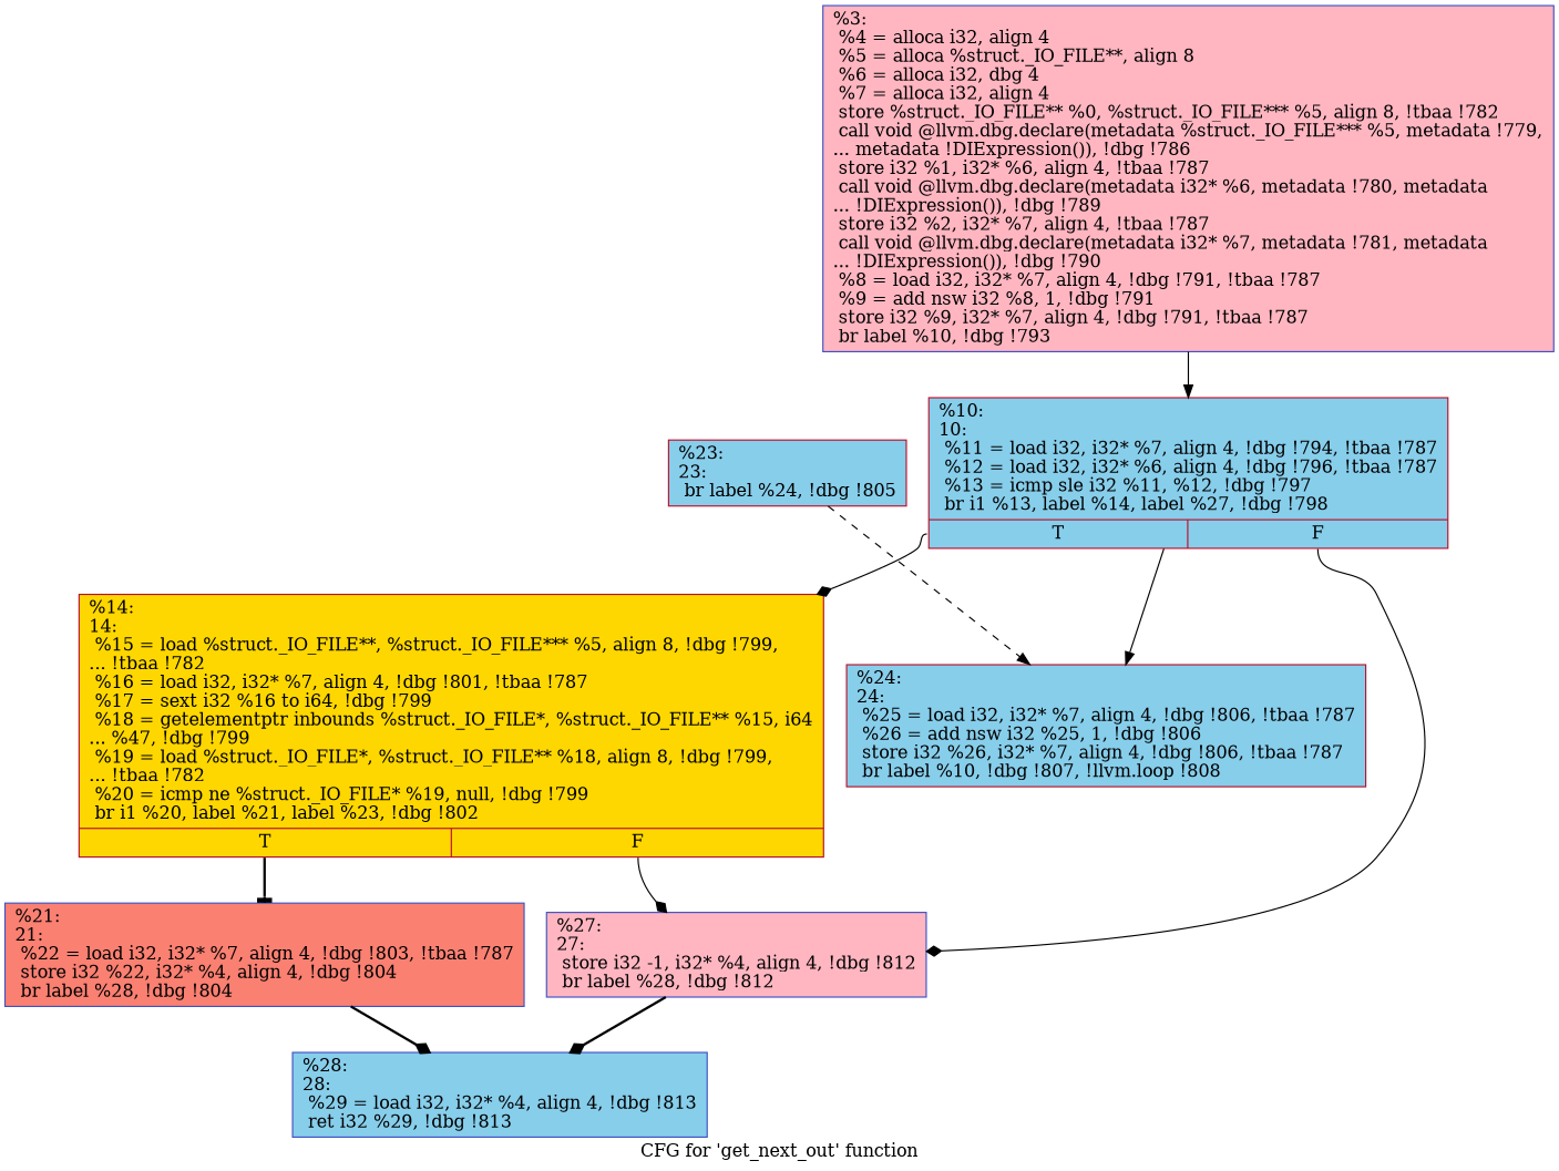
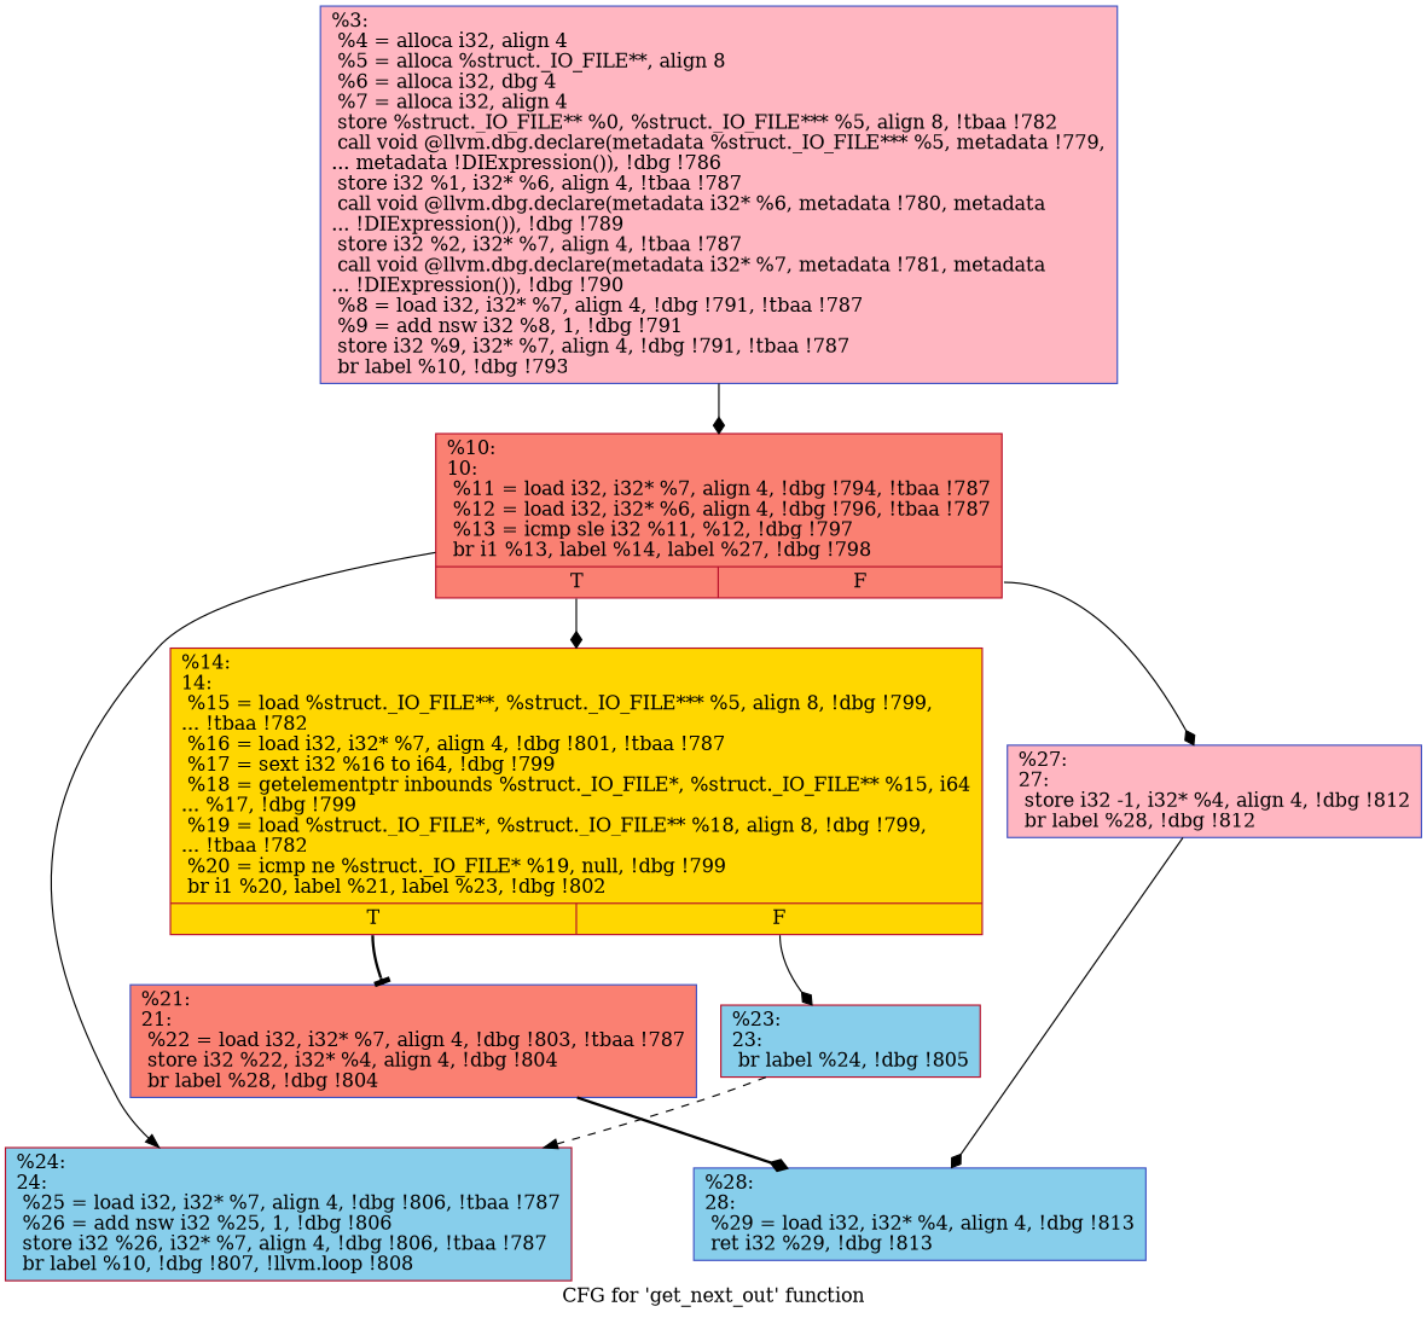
  digraph {
    label="CFG for 'get_next_out' function"
    node [color="#3d50c3ff" fillcolor=skyblue shape=record style=filled]
    edge [arrowhead=diamond style=solid]
    n1 [fillcolor=lightpink label="{%3:\l  %4 = alloca i32, align 4\l  %5 = alloca %struct._IO_FILE**, align 8\l  %6 = alloca i32, dbg 4\l  %7 = alloca i32, align 4\l  store %struct._IO_FILE** %0, %struct._IO_FILE*** %5, align 8, !tbaa !782\l  call void @llvm.dbg.declare(metadata %struct._IO_FILE*** %5, metadata !779,\l... metadata !DIExpression()), !dbg !786\l  store i32 %1, i32* %6, align 4, !tbaa !787\l  call void @llvm.dbg.declare(metadata i32* %6, metadata !780, metadata\l... !DIExpression()), !dbg !789\l  store i32 %2, i32* %7, align 4, !tbaa !787\l  call void @llvm.dbg.declare(metadata i32* %7, metadata !781, metadata\l... !DIExpression()), !dbg !790\l  %8 = load i32, i32* %7, align 4, !dbg !791, !tbaa !787\l  %9 = add nsw i32 %8, 1, !dbg !791\l  store i32 %9, i32* %7, align 4, !dbg !791, !tbaa !787\l  br label %10, !dbg !793\l}"]
-   n2 [color="#b70d28ff" label="{%10:\l10:                                               \l  %11 = load i32, i32* %7, align 4, !dbg !794, !tbaa !787\l  %12 = load i32, i32* %6, align 4, !dbg !796, !tbaa !787\l  %13 = icmp sle i32 %11, %12, !dbg !797\l  br i1 %13, label %14, label %27, !dbg !798\l|{<s0>T|<s1>F}}"]
-   n3 [color="#b70d28ff" fillcolor=gold label="{%14:\l14:                                               \l  %15 = load %struct._IO_FILE**, %struct._IO_FILE*** %5, align 8, !dbg !799,\l... !tbaa !782\l  %16 = load i32, i32* %7, align 4, !dbg !801, !tbaa !787\l  %17 = sext i32 %16 to i64, !dbg !799\l  %18 = getelementptr inbounds %struct._IO_FILE*, %struct._IO_FILE** %15, i64\l... %47, !dbg !799\l  %19 = load %struct._IO_FILE*, %struct._IO_FILE** %18, align 8, !dbg !799,\l... !tbaa !782\l  %20 = icmp ne %struct._IO_FILE* %19, null, !dbg !799\l  br i1 %20, label %21, label %23, !dbg !802\l|{<s0>T|<s1>F}}"]
+   n2 [color="#b70d28ff" fillcolor=salmon label="{%10:\l10:                                               \l  %11 = load i32, i32* %7, align 4, !dbg !794, !tbaa !787\l  %12 = load i32, i32* %6, align 4, !dbg !796, !tbaa !787\l  %13 = icmp sle i32 %11, %12, !dbg !797\l  br i1 %13, label %14, label %27, !dbg !798\l|{<s0>T|<s1>F}}"]
+   n3 [color="#b70d28ff" fillcolor=gold label="{%14:\l14:                                               \l  %15 = load %struct._IO_FILE**, %struct._IO_FILE*** %5, align 8, !dbg !799,\l... !tbaa !782\l  %16 = load i32, i32* %7, align 4, !dbg !801, !tbaa !787\l  %17 = sext i32 %16 to i64, !dbg !799\l  %18 = getelementptr inbounds %struct._IO_FILE*, %struct._IO_FILE** %15, i64\l... %17, !dbg !799\l  %19 = load %struct._IO_FILE*, %struct._IO_FILE** %18, align 8, !dbg !799,\l... !tbaa !782\l  %20 = icmp ne %struct._IO_FILE* %19, null, !dbg !799\l  br i1 %20, label %21, label %23, !dbg !802\l|{<s0>T|<s1>F}}"]
    n4 [fillcolor=lightpink label="{%27:\l27:                                               \l  store i32 -1, i32* %4, align 4, !dbg !812\l  br label %28, !dbg !812\l}"]
    n5 [color="#b70d28ff" label="{%24:\l24:                                               \l  %25 = load i32, i32* %7, align 4, !dbg !806, !tbaa !787\l  %26 = add nsw i32 %25, 1, !dbg !806\l  store i32 %26, i32* %7, align 4, !dbg !806, !tbaa !787\l  br label %10, !dbg !807, !llvm.loop !808\l}"]
    n6 [fillcolor=salmon label="{%21:\l21:                                               \l  %22 = load i32, i32* %7, align 4, !dbg !803, !tbaa !787\l  store i32 %22, i32* %4, align 4, !dbg !804\l  br label %28, !dbg !804\l}"]
    n7 [color="#b70d28ff" label="{%23:\l23:                                               \l  br label %24, !dbg !805\l}"]
    n8 [label="{%28:\l28:                                               \l  %29 = load i32, i32* %4, align 4, !dbg !813\l  ret i32 %29, !dbg !813\l}"]
-   n1 -> n2 [arrowhead=normal]
+   n1 -> n2
    n2 -> n3 [tailport=s0]
    n2 -> n4 [tailport=s1]
    n2 -> n5 [arrowhead=normal]
    n3 -> n6 [arrowhead=tee style=bold tailport=s0]
-   n3 -> n4 [tailport=s1]
-   n4 -> n8 [style=bold]
+   n3 -> n7 [tailport=s1]
+   n4 -> n8
    n6 -> n8 [style=bold]
    n7 -> n5 [arrowhead=normal style=dashed]
  }
